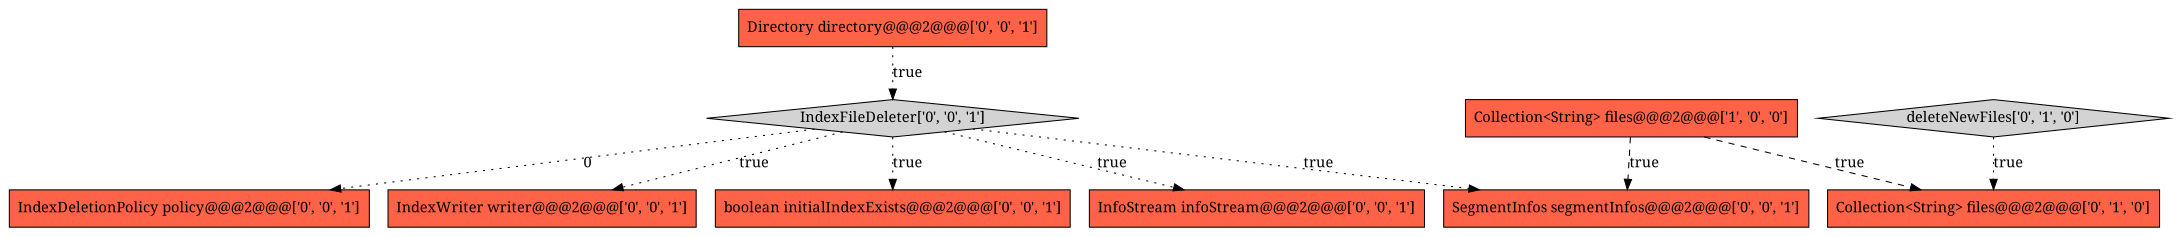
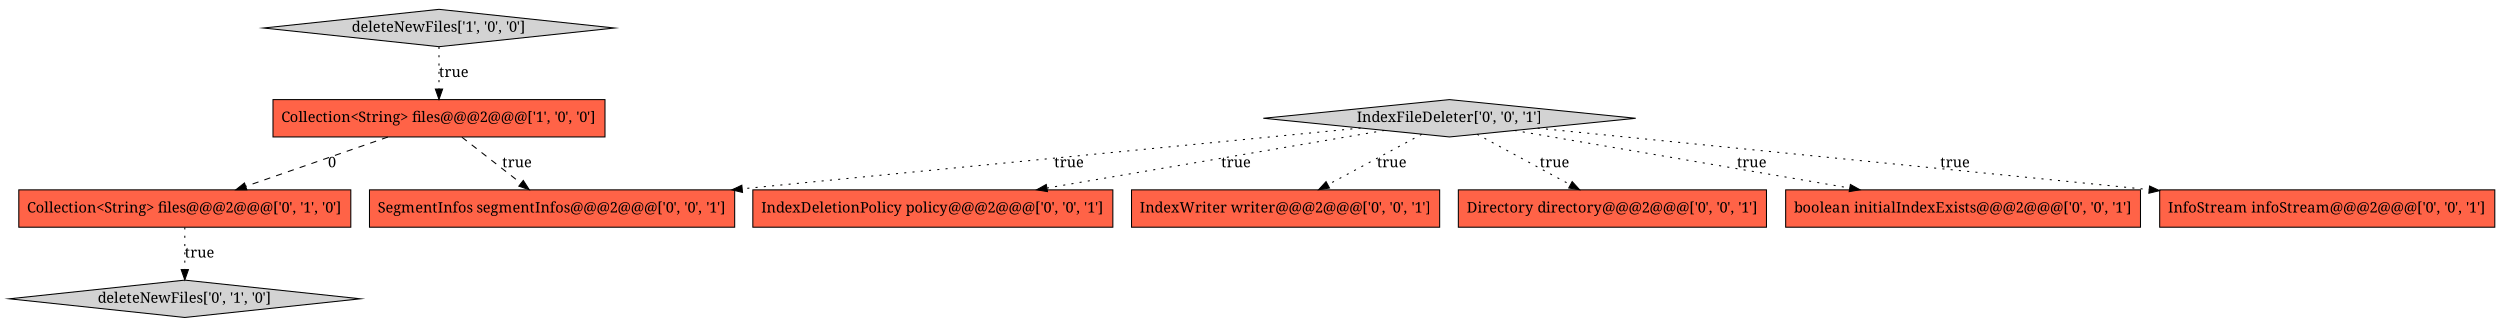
  digraph {
    fontname="Noto Serif"
    node [fillcolor=tomato fontname="Noto Serif" shape=box style=filled]
    edge [fontname="Noto Serif" style=dotted]
+   n1 [fillcolor=lightgray label="deleteNewFiles['1', '0', '0']" shape=diamond]
    n2 [label="Collection<String> files@@@2@@@['1', '0', '0']"]
    n3 [label="SegmentInfos segmentInfos@@@2@@@['0', '0', '1']"]
    n4 [label="Collection<String> files@@@2@@@['0', '1', '0']"]
    n5 [label="boolean initialIndexExists@@@2@@@['0', '0', '1']"]
    n6 [label="InfoStream infoStream@@@2@@@['0', '0', '1']"]
    n7 [label="IndexDeletionPolicy policy@@@2@@@['0', '0', '1']"]
    n8 [fillcolor=lightgray label="IndexFileDeleter['0', '0', '1']" shape=diamond]
    n9 [label="IndexWriter writer@@@2@@@['0', '0', '1']"]
    n10 [label="Directory directory@@@2@@@['0', '0', '1']"]
    n11 [fillcolor=lightgray label="deleteNewFiles['0', '1', '0']" shape=diamond]
+   n1 -> n2 [label=true]
    n2 -> n3 [label=true style=dashed]
-   n2 -> n4 [label=true style=dashed]
+   n2 -> n4 [label=0 style=dashed]
    n8 -> n3 [label=true]
    n8 -> n5 [label=true]
    n8 -> n6 [label=true]
-   n8 -> n7 [label=0]
+   n8 -> n7 [label=true]
    n8 -> n9 [label=true]
-   n10 -> n8 [label=true]
-   n11 -> n4 [label=true]
+   n8 -> n10 [label=true]
+   n4 -> n11 [label=true]
  }
